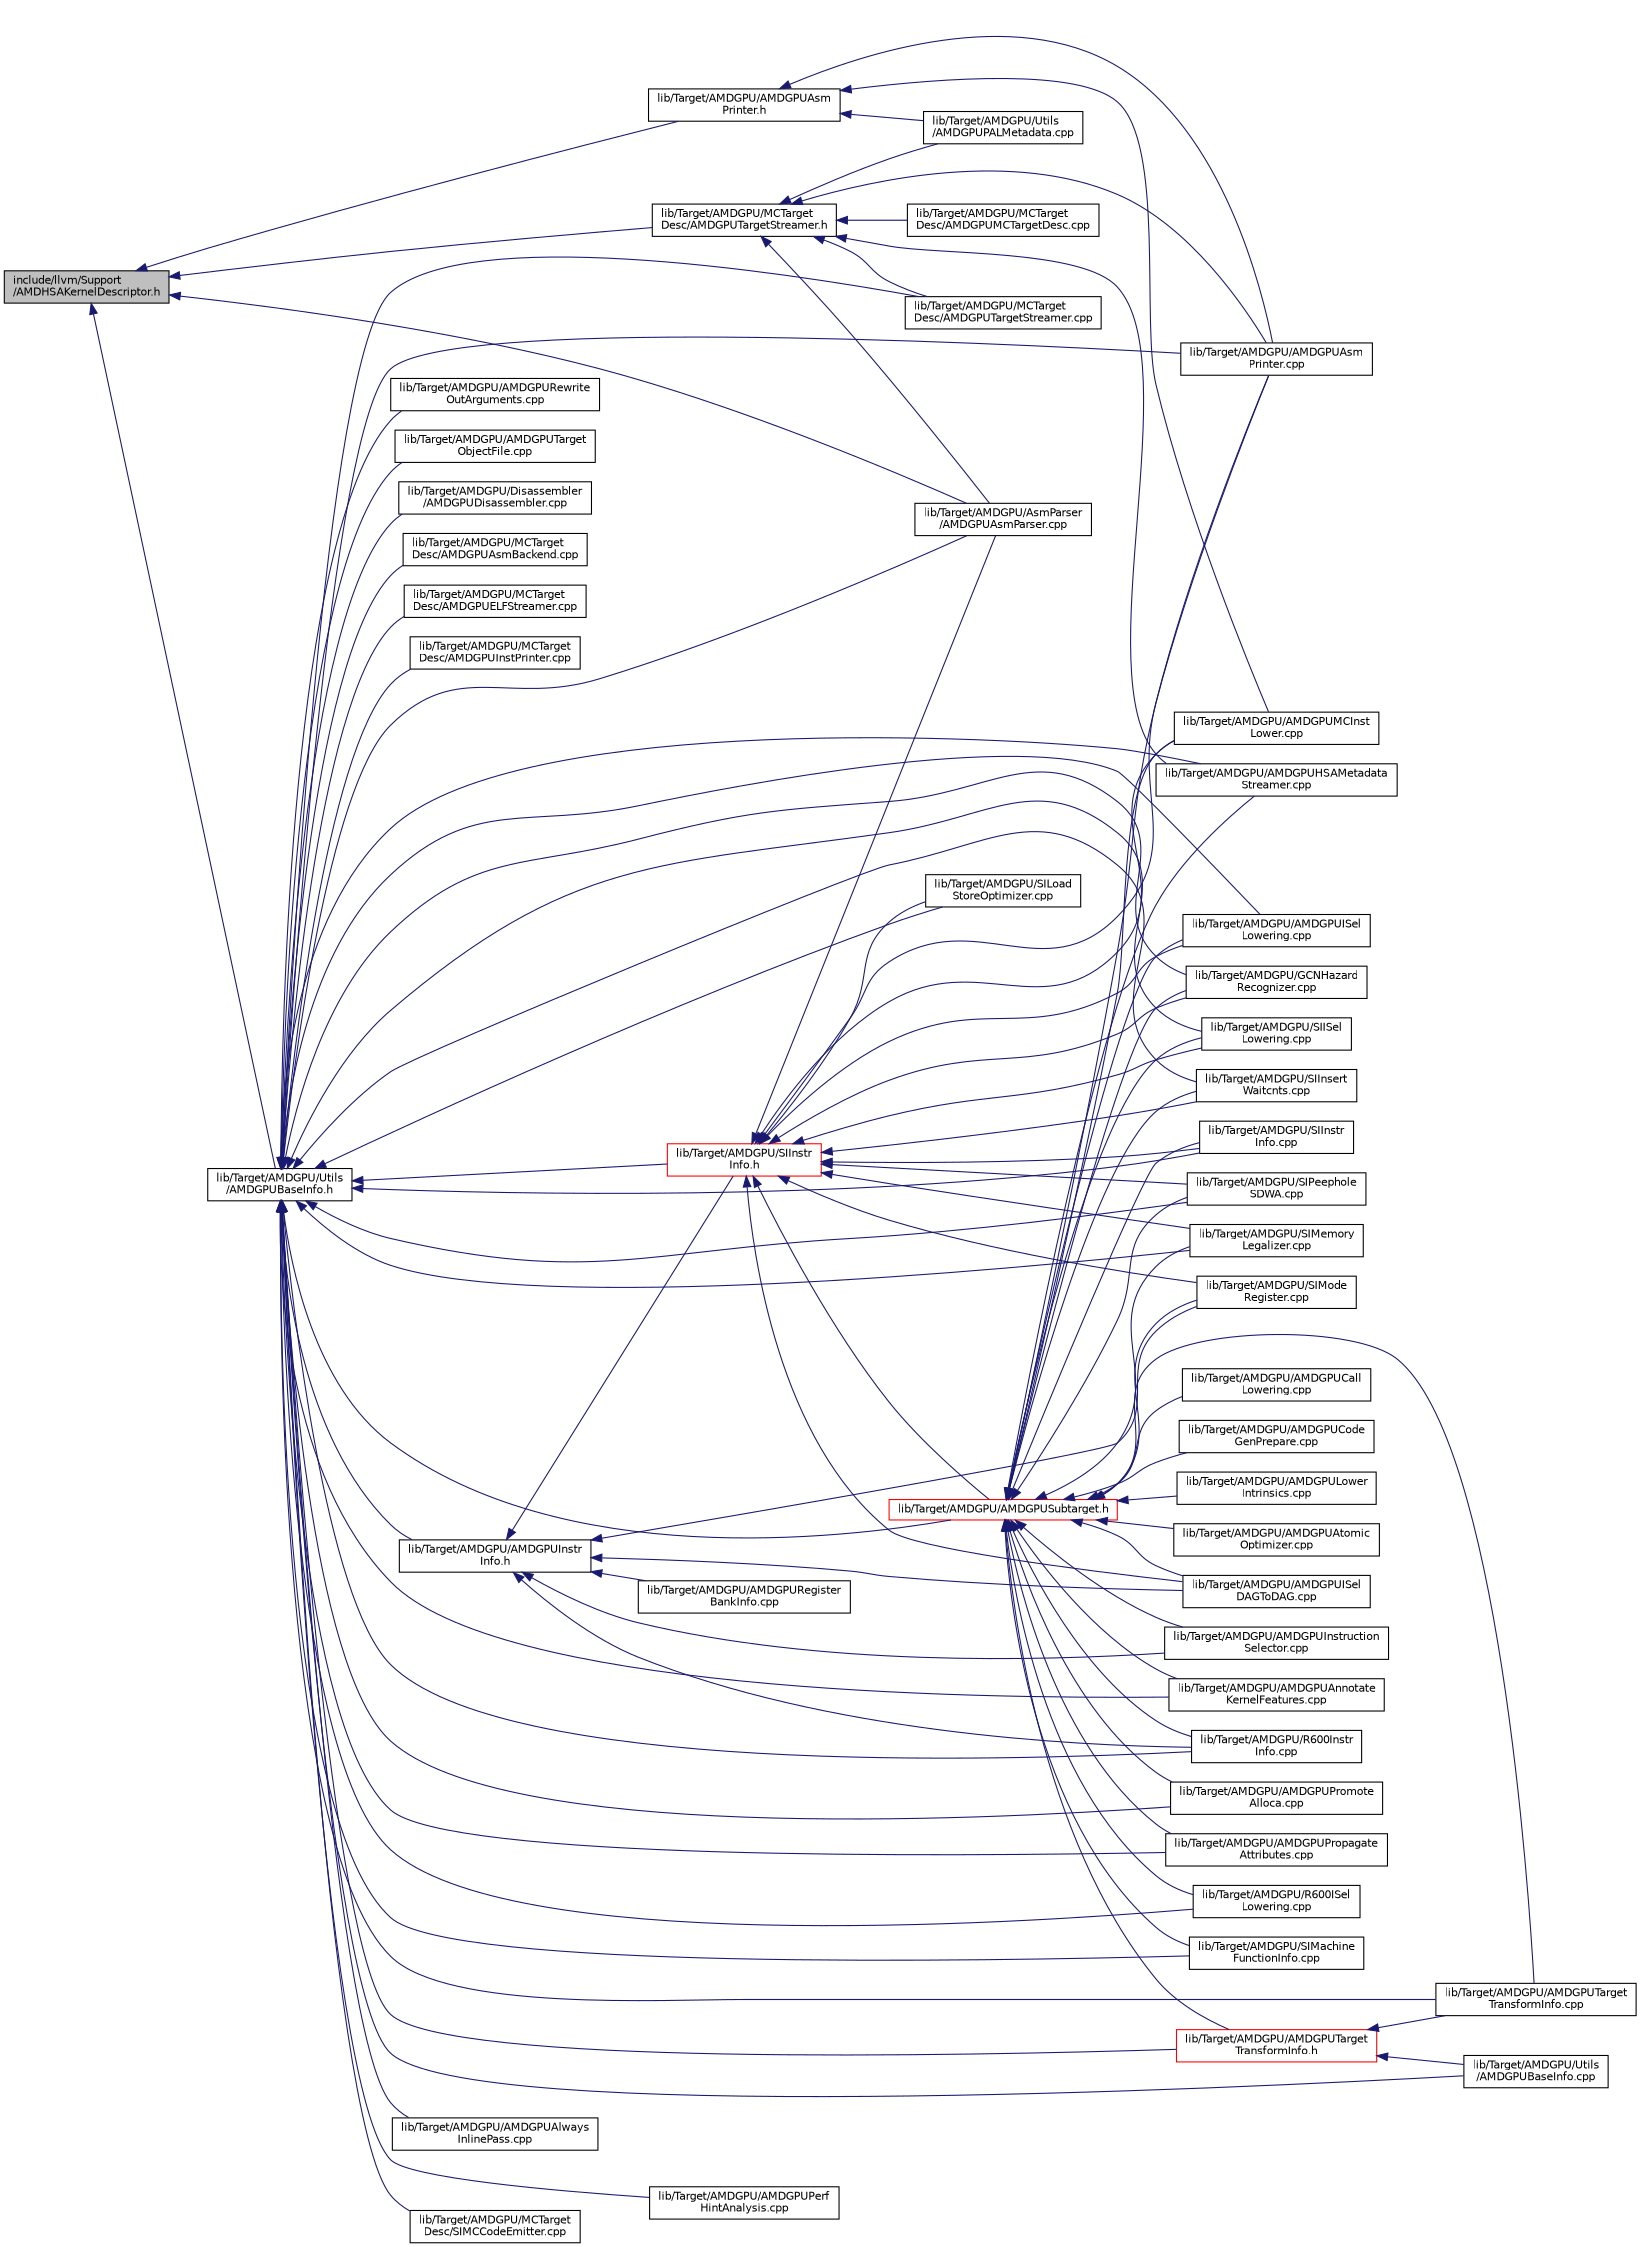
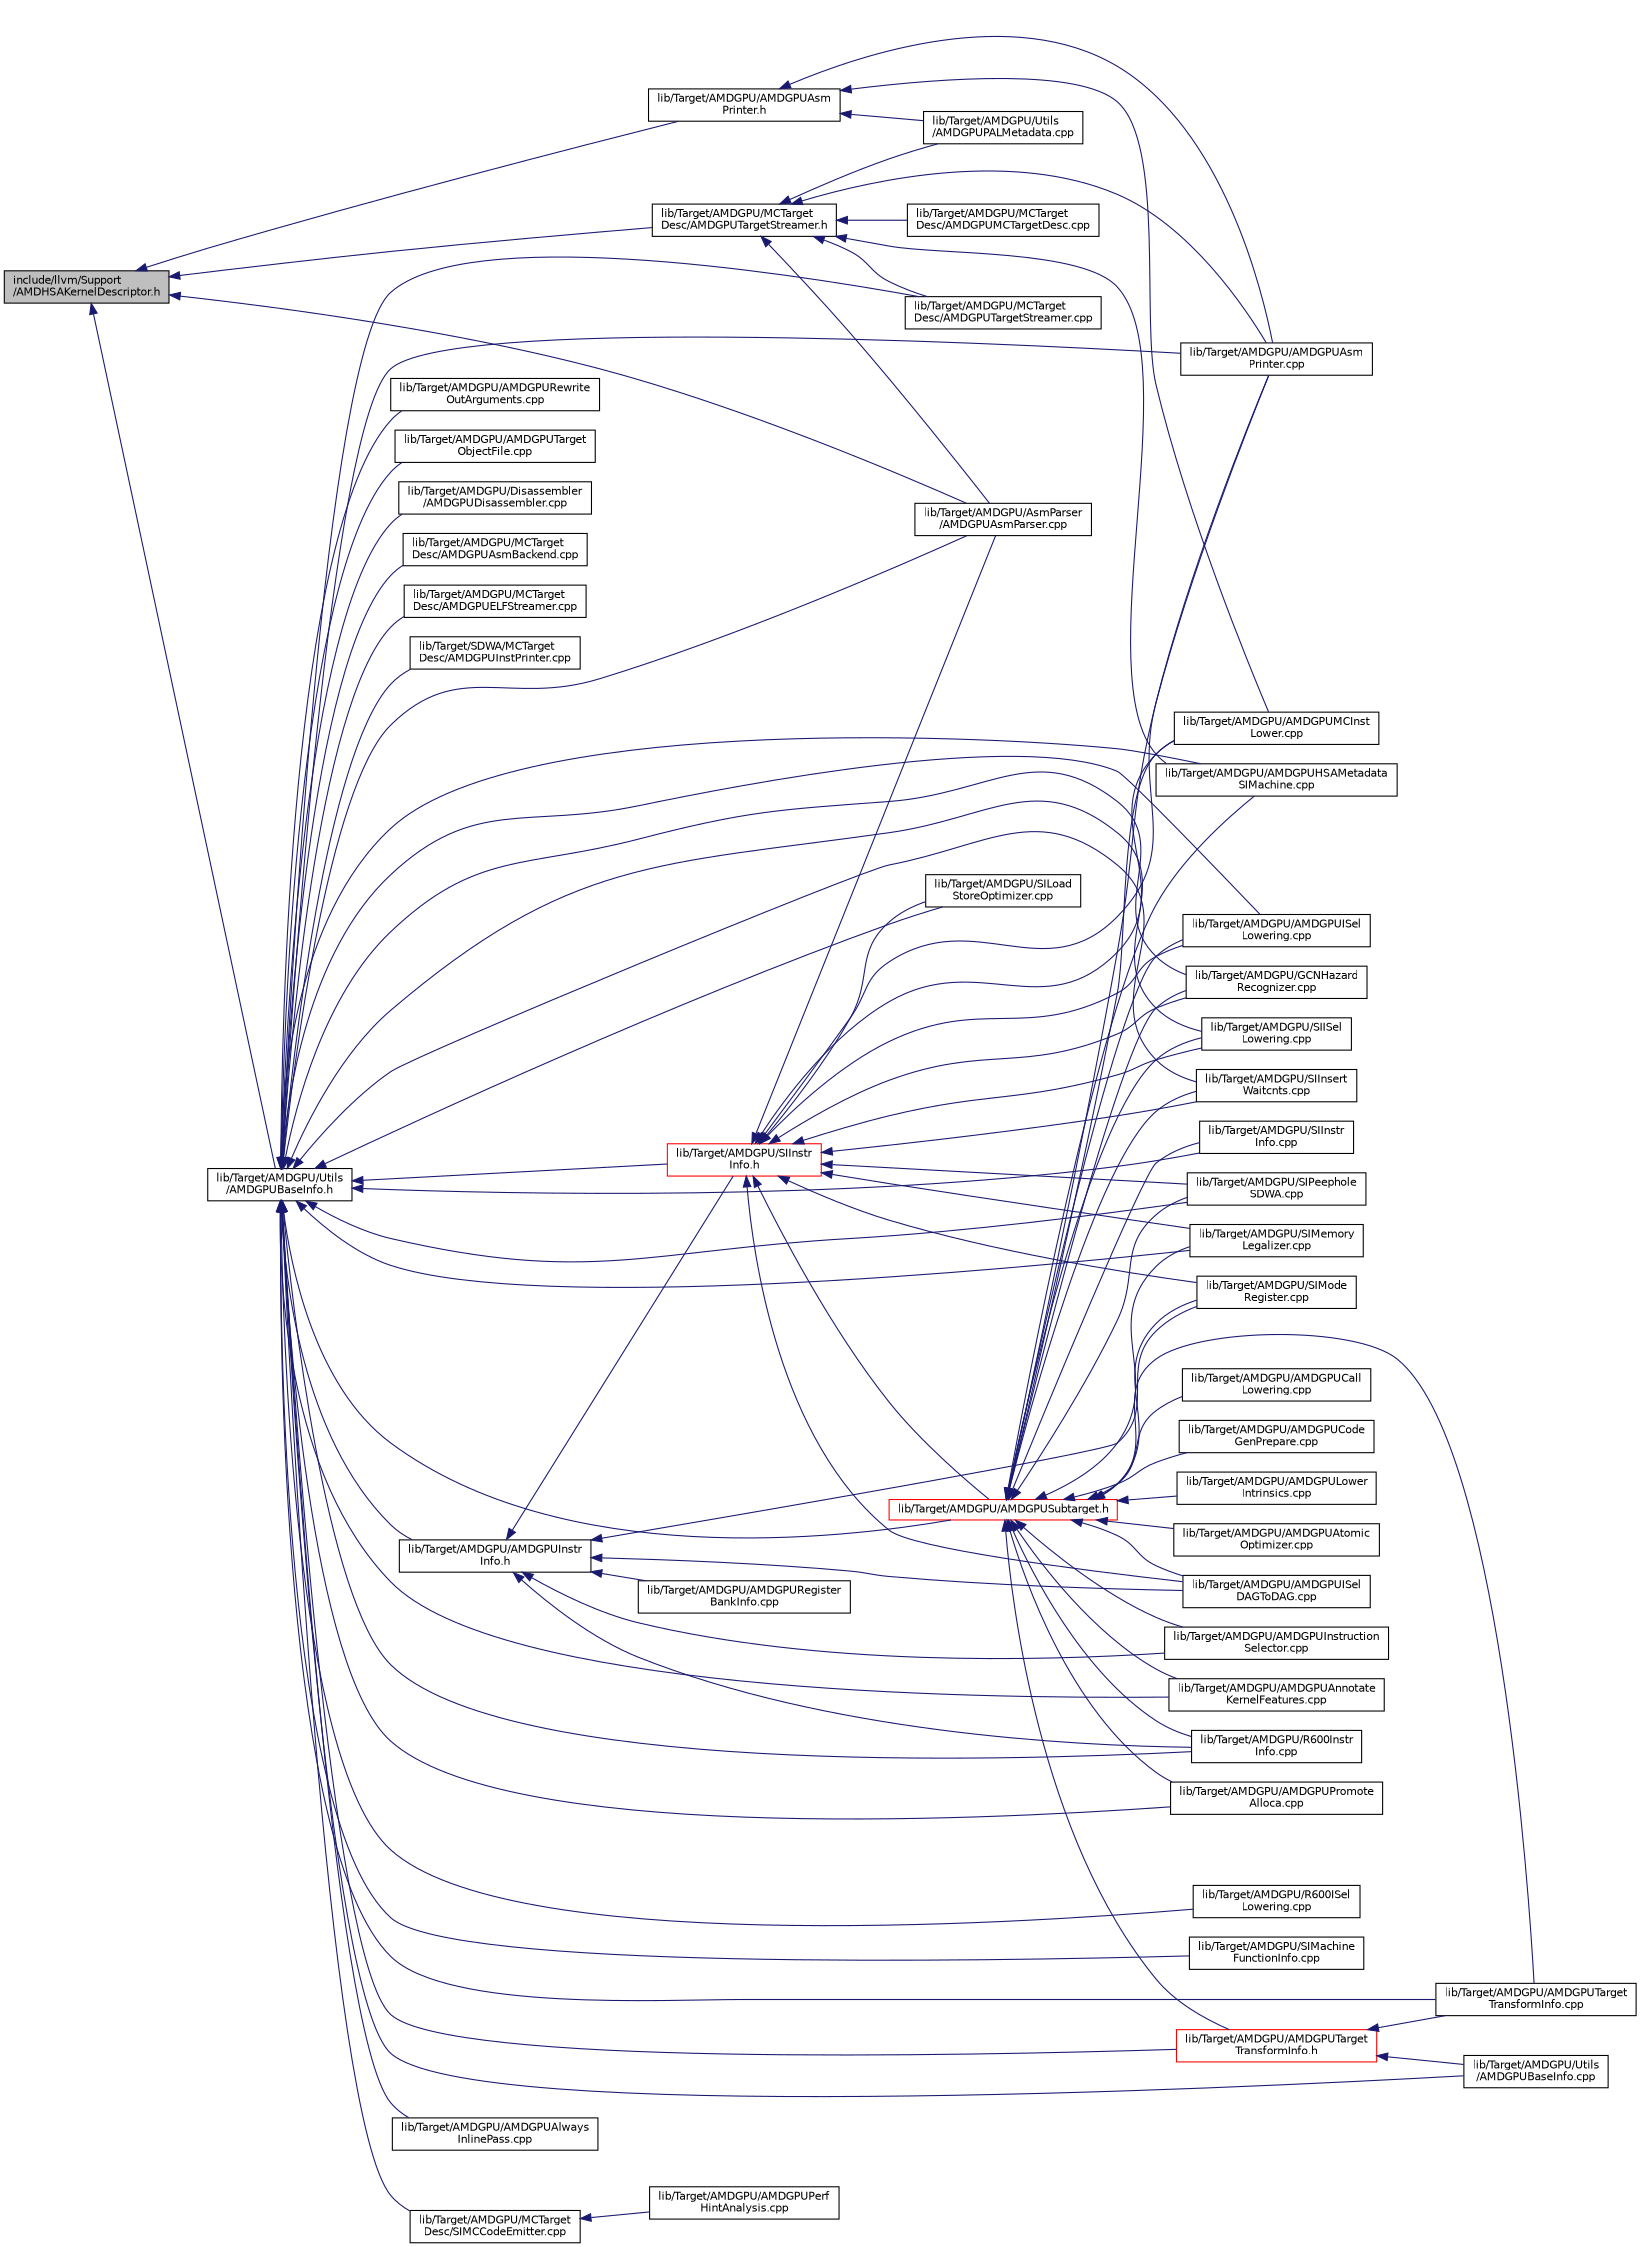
  digraph {
    rankdir=LR
    node [color=black fontname=Helvetica fontsize=10 shape=box]
    edge [color=midnightblue dir=back fontname=Helvetica fontsize=10 labelfontname=Helvetica labelfontsize=10 style=solid]
    n1 [fillcolor=grey75 fontcolor=black height=0.2 label="include/llvm/Support\l/AMDHSAKernelDescriptor.h" style=filled width=0.4]
    n2 [height=0.2 label="lib/Target/AMDGPU/AMDGPUAsm\lPrinter.h" width=0.4]
    n3 [height=0.2 label="lib/Target/AMDGPU/AsmParser\l/AMDGPUAsmParser.cpp" width=0.4]
    n4 [height=0.2 label="lib/Target/AMDGPU/MCTarget\lDesc/AMDGPUTargetStreamer.h" width=0.4]
    n5 [height=0.2 label="lib/Target/AMDGPU/Utils\l/AMDGPUBaseInfo.h" width=0.4]
    n6 [height=0.2 label="lib/Target/AMDGPU/AMDGPUAsm\lPrinter.cpp" width=0.4]
    n7 [height=0.2 label="lib/Target/AMDGPU/AMDGPUMCInst\lLower.cpp" width=0.4]
    n8 [height=0.2 label="lib/Target/AMDGPU/Utils\l/AMDGPUPALMetadata.cpp" width=0.4]
-   n9 [height=0.2 label="lib/Target/AMDGPU/AMDGPUHSAMetadata\lStreamer.cpp" width=0.4]
+   n9 [height=0.2 label="lib/Target/AMDGPU/AMDGPUHSAMetadata\lSIMachine.cpp" width=0.4]
    n10 [height=0.2 label="lib/Target/AMDGPU/MCTarget\lDesc/AMDGPUMCTargetDesc.cpp" width=0.4]
    n11 [height=0.2 label="lib/Target/AMDGPU/MCTarget\lDesc/AMDGPUTargetStreamer.cpp" width=0.4]
    n12 [height=0.2 label="lib/Target/AMDGPU/AMDGPUAlways\lInlinePass.cpp" width=0.4]
    n13 [height=0.2 label="lib/Target/AMDGPU/AMDGPUAnnotate\lKernelFeatures.cpp" width=0.4]
    n14 [height=0.2 label="lib/Target/AMDGPU/AMDGPUISel\lLowering.cpp" width=0.4]
    n15 [height=0.2 label="lib/Target/AMDGPU/AMDGPUInstr\lInfo.h" width=0.4]
    n16 [height=0.2 label="lib/Target/AMDGPU/R600Instr\lInfo.cpp" width=0.4]
    n17 [color=red height=0.2 label="lib/Target/AMDGPU/SIInstr\lInfo.h" width=0.4]
    n18 [color=red height=0.2 label="lib/Target/AMDGPU/AMDGPUSubtarget.h" width=0.4]
    n19 [height=0.2 label="lib/Target/AMDGPU/AMDGPUPromote\lAlloca.cpp" width=0.4]
-   n20 [height=0.2 label="lib/Target/AMDGPU/AMDGPUPropagate\lAttributes.cpp" width=0.4]
    n21 [height=0.2 label="lib/Target/AMDGPU/AMDGPUTarget\lTransformInfo.cpp" width=0.4]
    n22 [color=red height=0.2 label="lib/Target/AMDGPU/AMDGPUTarget\lTransformInfo.h" width=0.4]
    n23 [height=0.2 label="lib/Target/AMDGPU/Utils\l/AMDGPUBaseInfo.cpp" width=0.4]
    n24 [height=0.2 label="lib/Target/AMDGPU/GCNHazard\lRecognizer.cpp" width=0.4]
    n25 [height=0.2 label="lib/Target/AMDGPU/R600ISel\lLowering.cpp" width=0.4]
    n26 [height=0.2 label="lib/Target/AMDGPU/SIISel\lLowering.cpp" width=0.4]
    n27 [height=0.2 label="lib/Target/AMDGPU/SIInsert\lWaitcnts.cpp" width=0.4]
    n28 [height=0.2 label="lib/Target/AMDGPU/SIInstr\lInfo.cpp" width=0.4]
    n29 [height=0.2 label="lib/Target/AMDGPU/SILoad\lStoreOptimizer.cpp" width=0.4]
    n30 [height=0.2 label="lib/Target/AMDGPU/SIMachine\lFunctionInfo.cpp" width=0.4]
    n31 [height=0.2 label="lib/Target/AMDGPU/SIMemory\lLegalizer.cpp" width=0.4]
    n32 [height=0.2 label="lib/Target/AMDGPU/SIPeephole\lSDWA.cpp" width=0.4]
    n33 [height=0.2 label="lib/Target/AMDGPU/AMDGPUPerf\lHintAnalysis.cpp" width=0.4]
    n34 [height=0.2 label="lib/Target/AMDGPU/AMDGPURewrite\lOutArguments.cpp" width=0.4]
    n35 [height=0.2 label="lib/Target/AMDGPU/AMDGPUTarget\lObjectFile.cpp" width=0.4]
    n36 [height=0.2 label="lib/Target/AMDGPU/Disassembler\l/AMDGPUDisassembler.cpp" width=0.4]
    n37 [height=0.2 label="lib/Target/AMDGPU/MCTarget\lDesc/AMDGPUAsmBackend.cpp" width=0.4]
    n38 [height=0.2 label="lib/Target/AMDGPU/MCTarget\lDesc/AMDGPUELFStreamer.cpp" width=0.4]
-   n39 [height=0.2 label="lib/Target/AMDGPU/MCTarget\lDesc/AMDGPUInstPrinter.cpp" width=0.4]
+   n39 [height=0.2 label="lib/Target/SDWA/MCTarget\lDesc/AMDGPUInstPrinter.cpp" width=0.4]
    n40 [height=0.2 label="lib/Target/AMDGPU/MCTarget\lDesc/SIMCCodeEmitter.cpp" width=0.4]
    n41 [height=0.2 label="lib/Target/AMDGPU/AMDGPUISel\lDAGToDAG.cpp" width=0.4]
    n42 [height=0.2 label="lib/Target/AMDGPU/AMDGPUInstruction\lSelector.cpp" width=0.4]
    n43 [height=0.2 label="lib/Target/AMDGPU/AMDGPURegister\lBankInfo.cpp" width=0.4]
    n44 [height=0.2 label="lib/Target/AMDGPU/SIMode\lRegister.cpp" width=0.4]
    n45 [height=0.2 label="lib/Target/AMDGPU/AMDGPUAtomic\lOptimizer.cpp" width=0.4]
    n46 [height=0.2 label="lib/Target/AMDGPU/AMDGPUCall\lLowering.cpp" width=0.4]
    n47 [height=0.2 label="lib/Target/AMDGPU/AMDGPUCode\lGenPrepare.cpp" width=0.4]
    n48 [height=0.2 label="lib/Target/AMDGPU/AMDGPULower\lIntrinsics.cpp" width=0.4]
    n1 -> n2
    n1 -> n3
    n1 -> n4
    n1 -> n5
    n2 -> n6
    n2 -> n7
    n2 -> n8
    n4 -> n3
    n4 -> n6
    n4 -> n8
    n4 -> n9
    n4 -> n10
    n4 -> n11
    n5 -> n3
    n5 -> n6
    n5 -> n9
    n5 -> n11
    n5 -> n12
    n5 -> n13
    n5 -> n14
    n5 -> n15
    n5 -> n16
    n5 -> n17
    n5 -> n18
    n5 -> n19
-   n5 -> n20
    n5 -> n21
    n5 -> n22
    n5 -> n23
    n5 -> n24
    n5 -> n25
    n5 -> n26
    n5 -> n27
    n5 -> n28
    n5 -> n29
    n5 -> n30
    n5 -> n31
    n5 -> n32
-   n5 -> n33
+   n40 -> n33
    n5 -> n34
    n5 -> n35
    n5 -> n36
    n5 -> n37
    n5 -> n38
    n5 -> n39
    n5 -> n40
    n15 -> n16
    n15 -> n17
    n15 -> n41
    n15 -> n42
    n15 -> n43
    n15 -> n44
    n17 -> n3
    n17 -> n6
    n17 -> n7
    n17 -> n14
    n17 -> n18
    n17 -> n24
    n17 -> n26
    n17 -> n27
-   n17 -> n28
    n17 -> n29
    n17 -> n31
    n17 -> n32
    n17 -> n41
    n17 -> n44
    n18 -> n6
    n18 -> n7
    n18 -> n9
    n18 -> n13
    n18 -> n14
    n18 -> n16
    n18 -> n19
-   n18 -> n20
    n18 -> n21
    n18 -> n22
    n18 -> n24
-   n18 -> n25
    n18 -> n26
    n18 -> n27
    n18 -> n28
-   n18 -> n30
    n18 -> n31
    n18 -> n32
    n18 -> n41
    n18 -> n42
    n18 -> n44
    n18 -> n45
    n18 -> n46
    n18 -> n47
    n18 -> n48
    n22 -> n21
    n22 -> n23
  }
